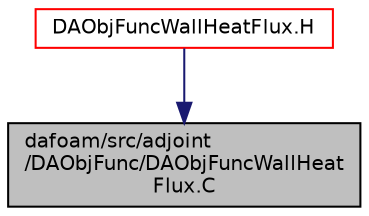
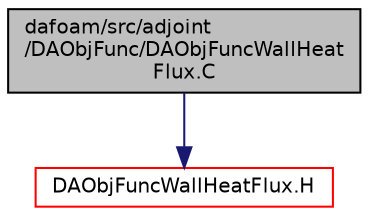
  digraph {
    node [fontname=Helvetica fontsize=10 shape=record]
    n1 [color=black fillcolor=grey75 fontcolor=black height=0.2 label="dafoam/src/adjoint\l/DAObjFunc/DAObjFuncWallHeat\lFlux.C" style=filled width=0.4]
    n2 [color=red height=0.2 label="DAObjFuncWallHeatFlux.H" width=0.4]
-   n2 -> n1 [color=midnightblue fontname=Helvetica fontsize=10 labelfontname=Helvetica labelfontsize=10 style=solid]
+   n1 -> n2 [color=midnightblue fontname=Helvetica fontsize=10 labelfontname=Helvetica labelfontsize=10 style=solid]
  }
